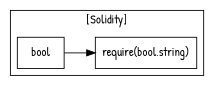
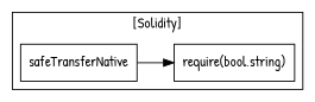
  strict digraph {
    rankdir=LR
    fontname="Patrick Hand"
    node [shape=box fontname="Patrick Hand"]
-   n1 [label=bool]
+   n1 [label=safeTransferNative]
    "require(bool,string)"
    subgraph cluster_1 {
      label="[Solidity]"
      n1
      "require(bool,string)"
    }
    subgraph cluster_2 {
      label=TransferHelper
    }
    n1 -> "require(bool,string)" [fontname="Patrick Hand"]
  }
